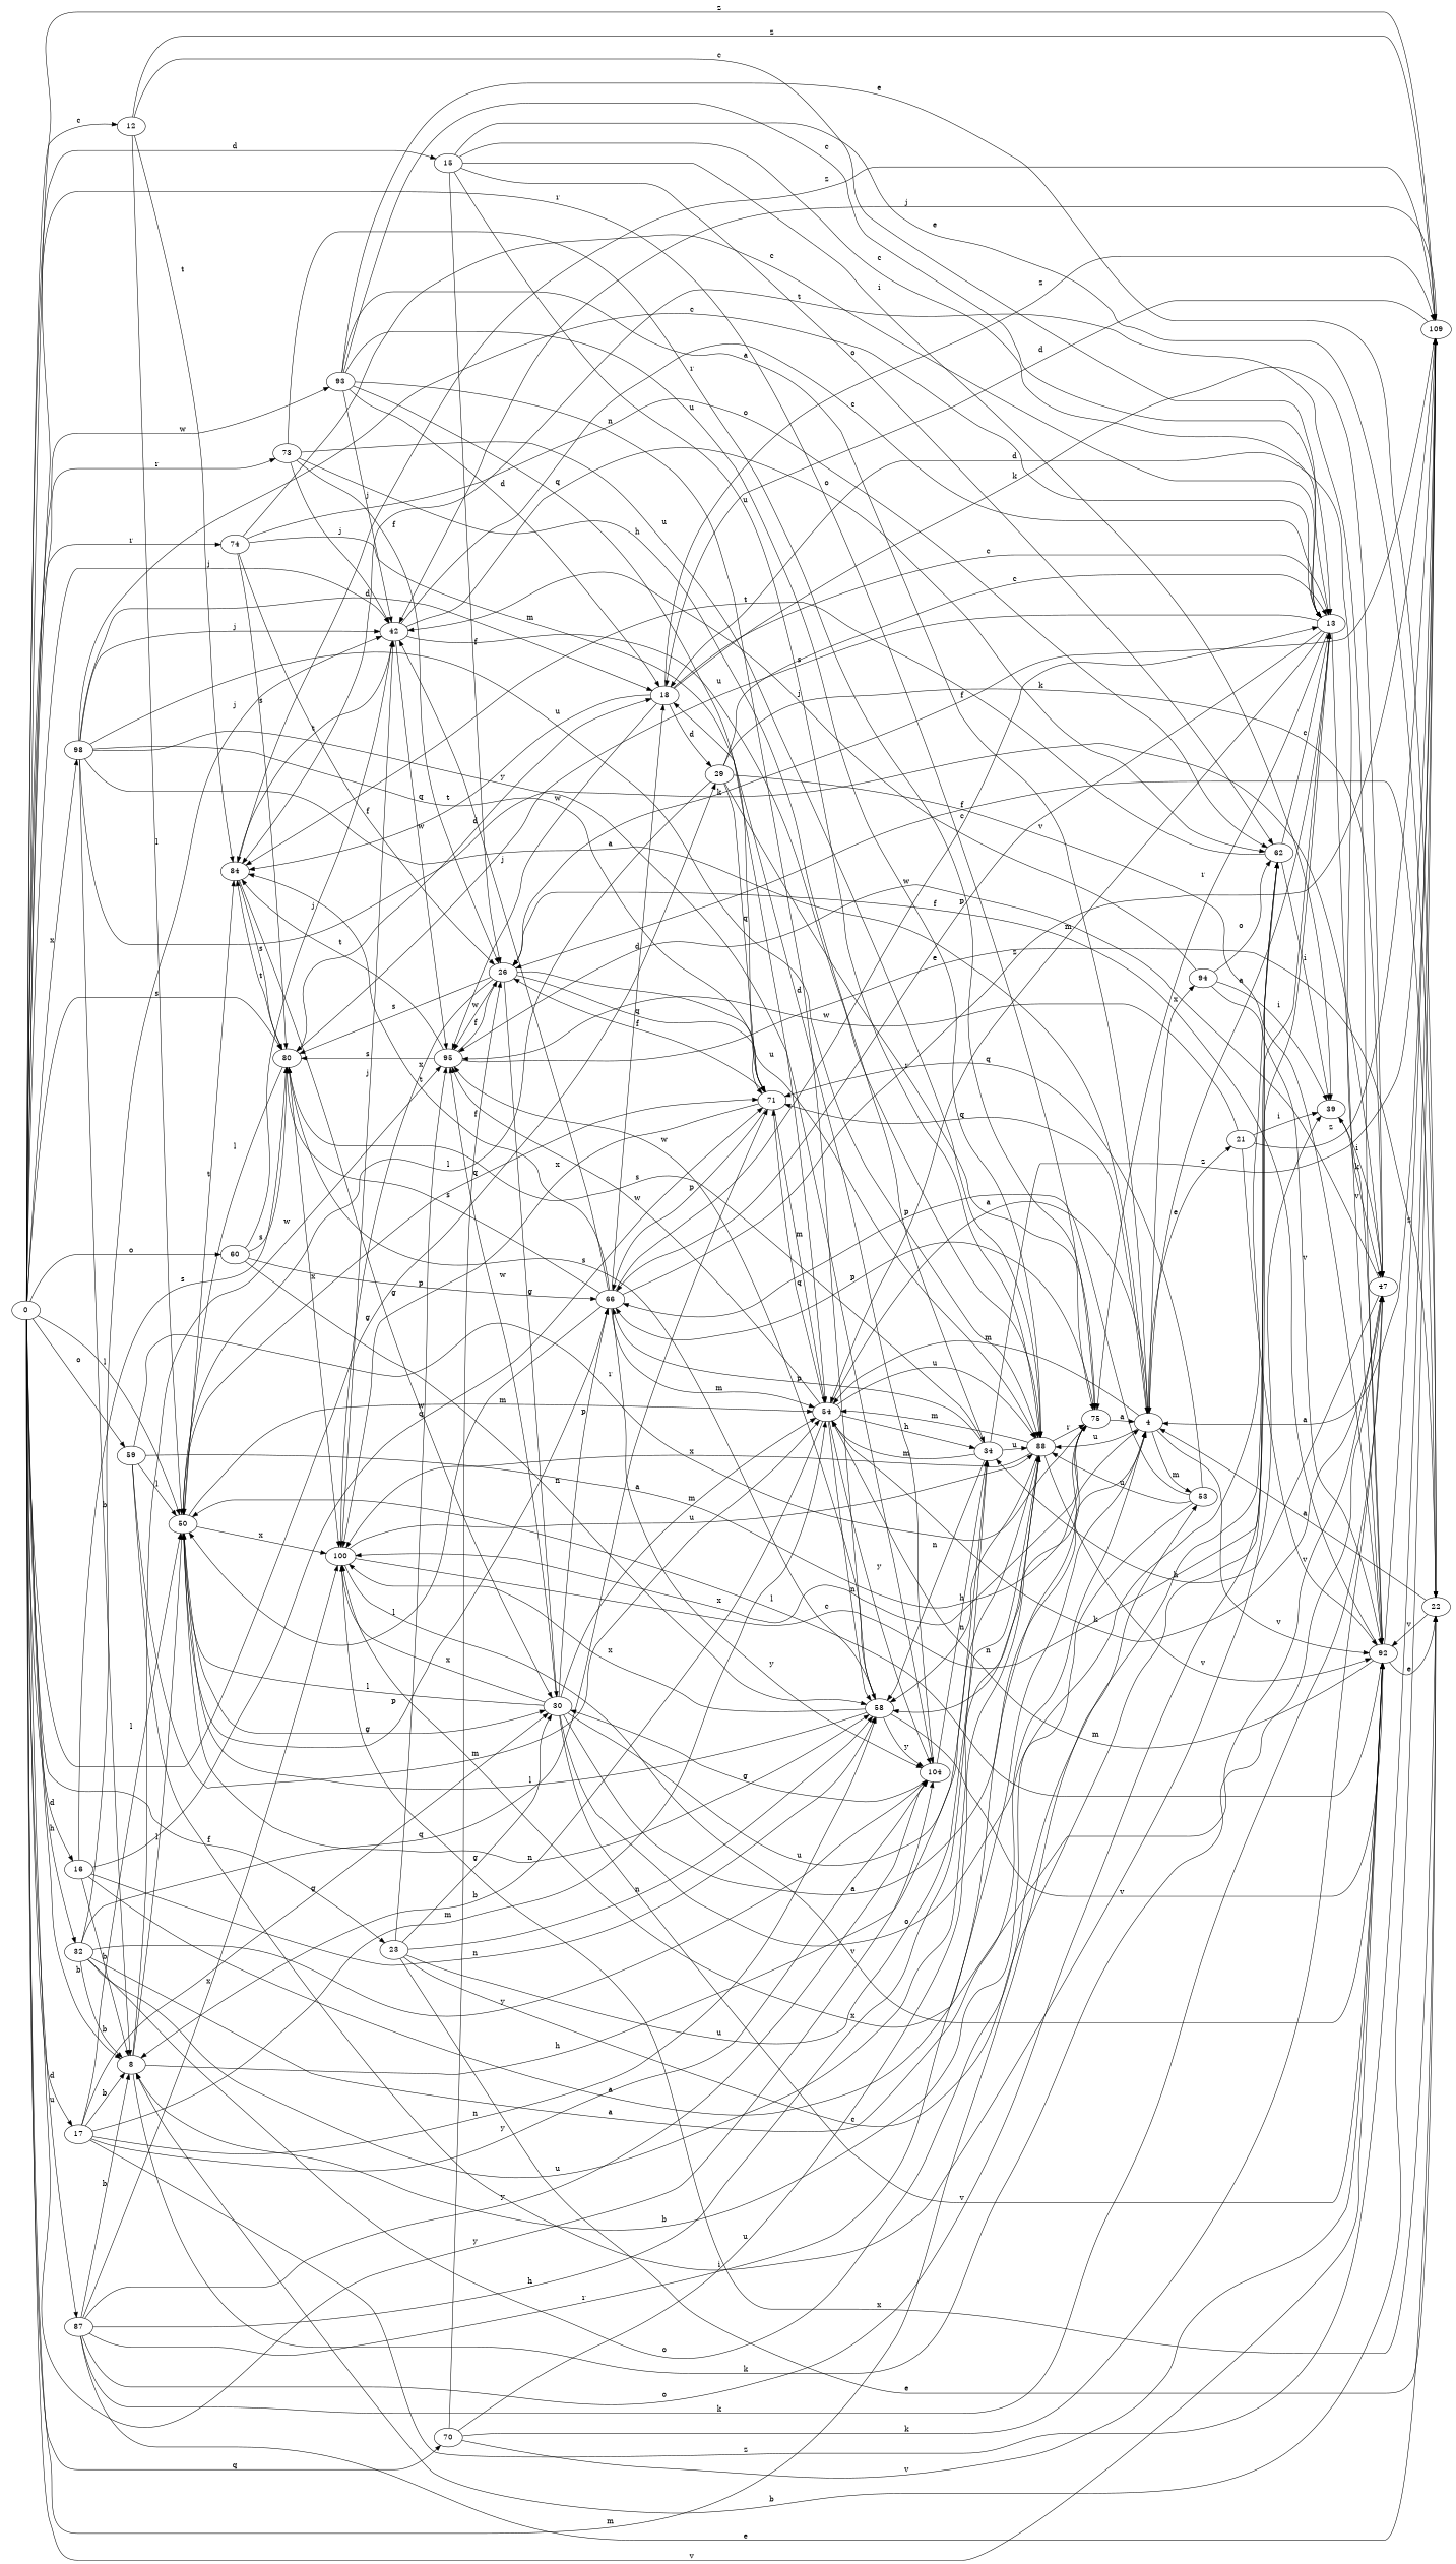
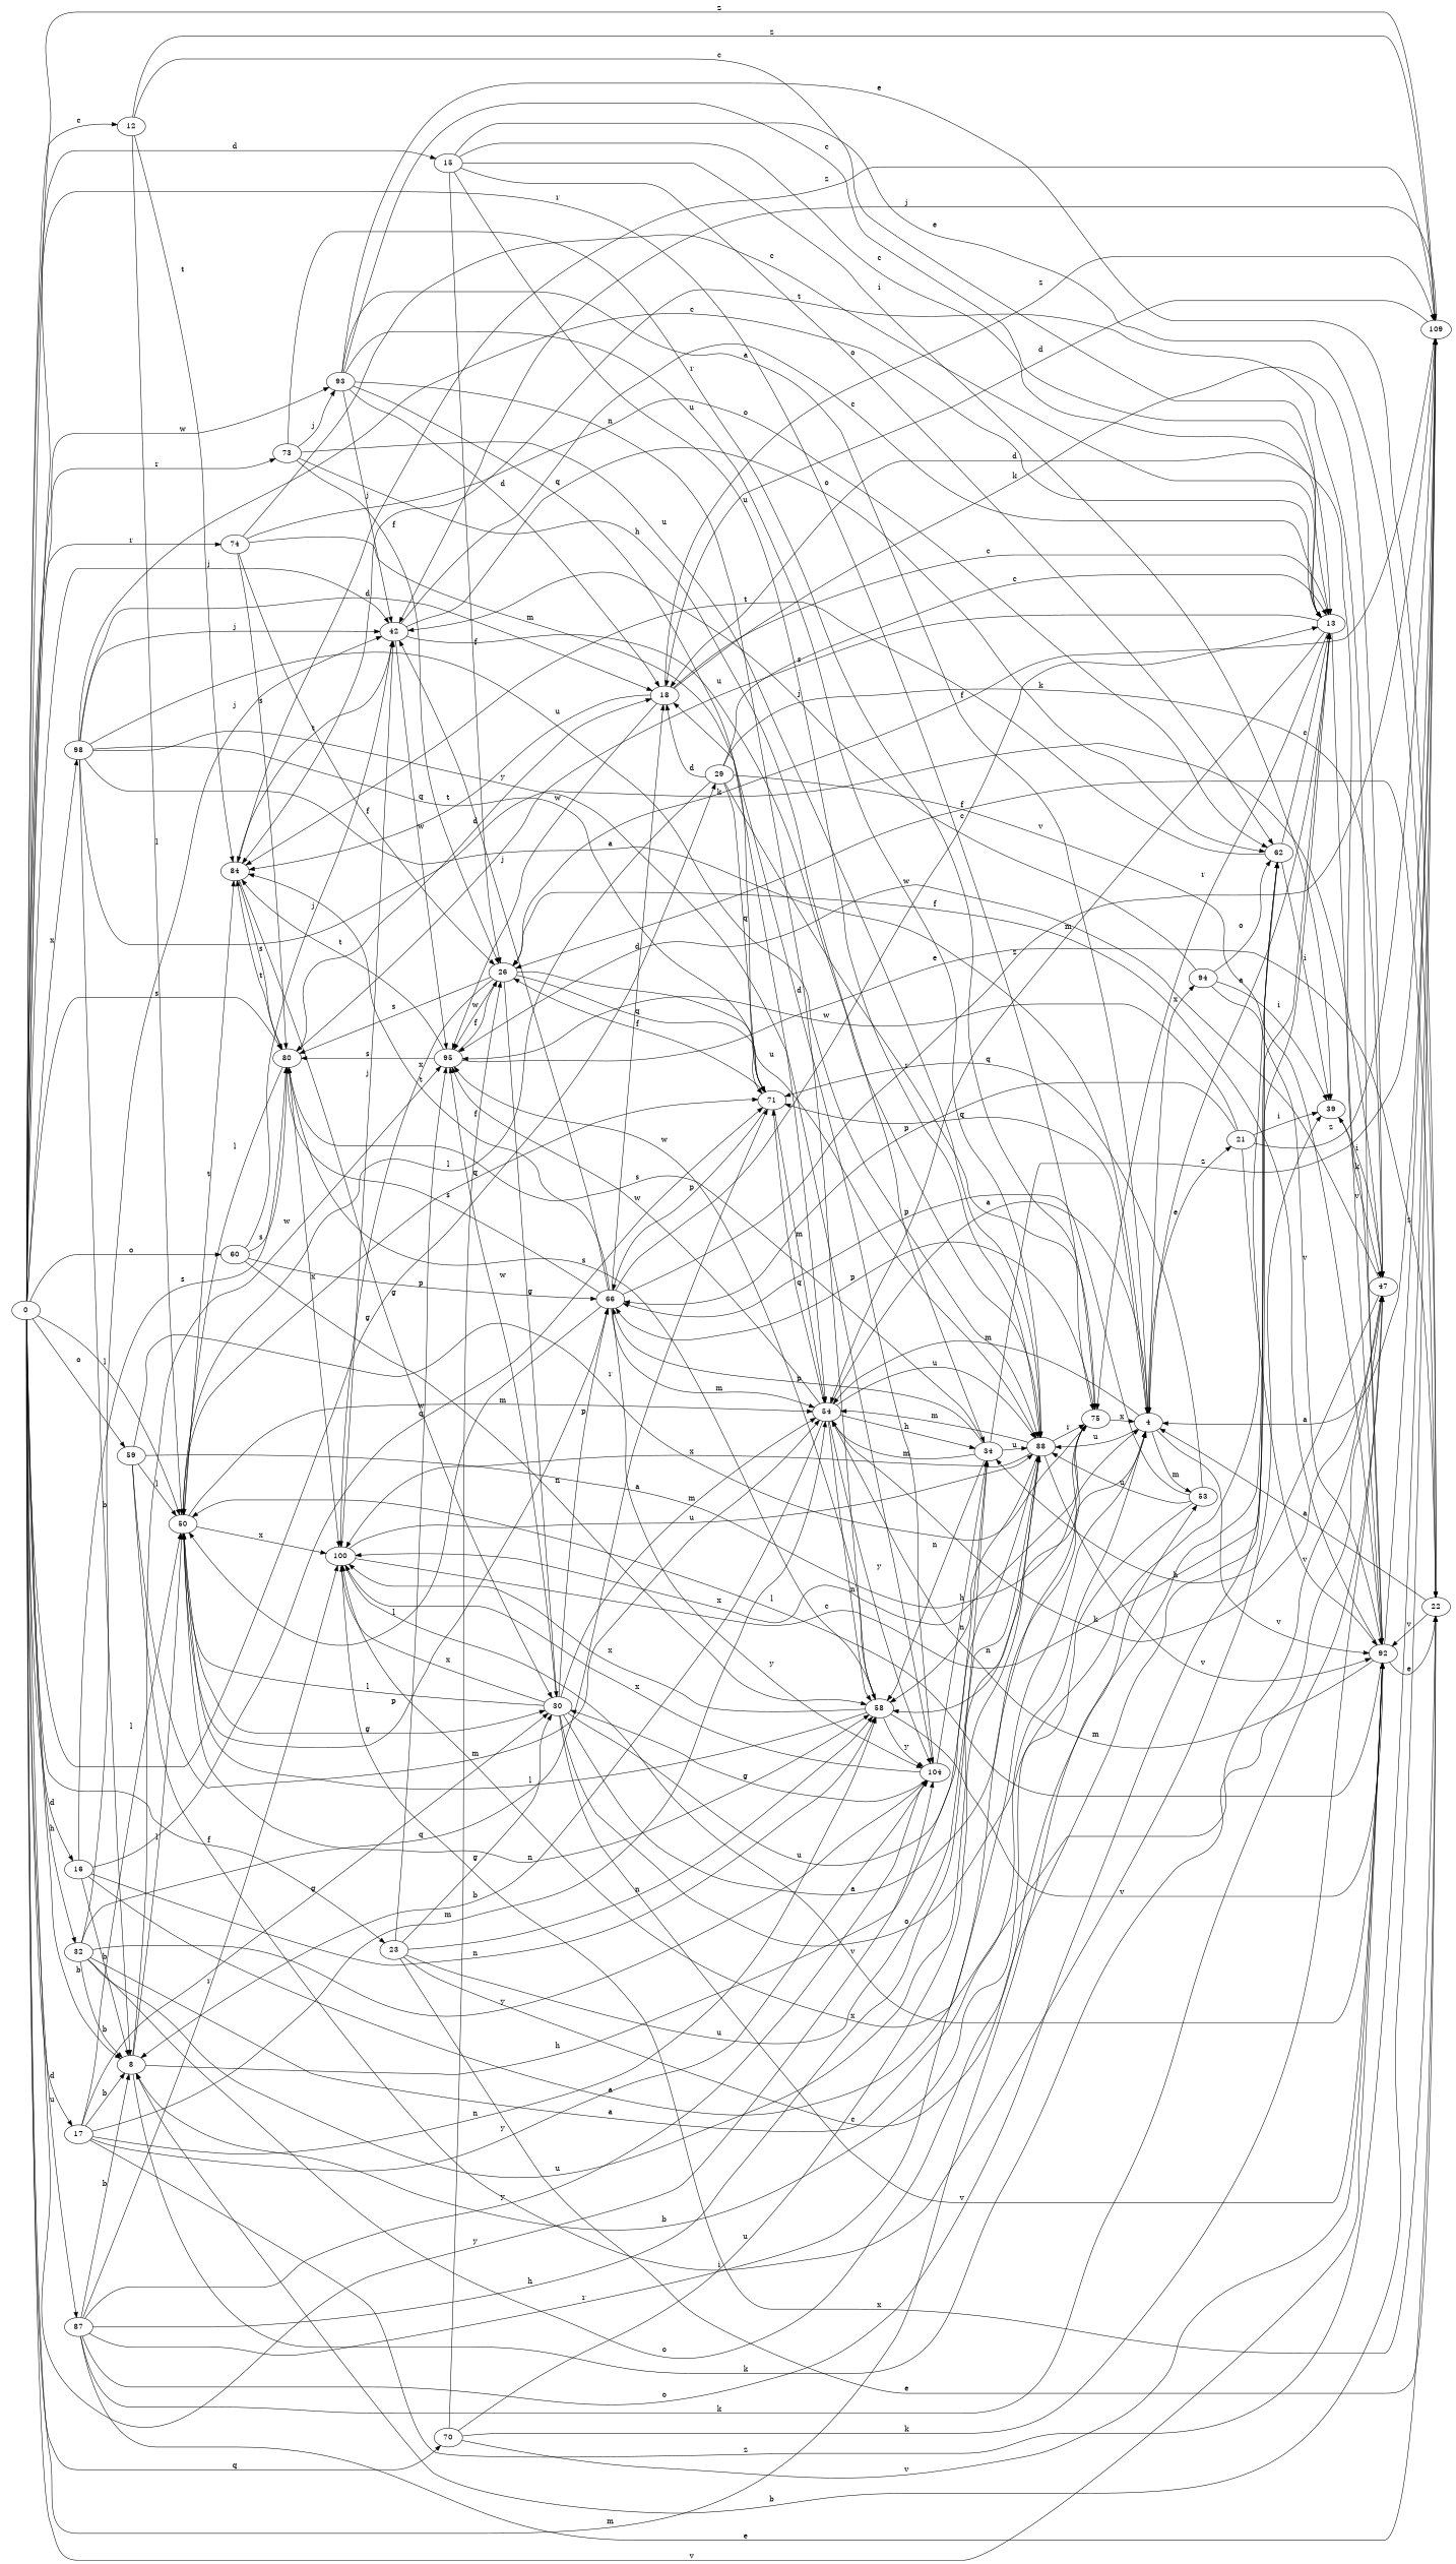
  strict digraph {
    rankdir=LR
    0
    8
    12
    15
    16
    17
    23
    29
    32
    42
    50
    53
    59
    60
    70
    73
    74
    75
    80
    87
    92
    93
    98
    104
    109
    34
    47
    95
    13
    84
    88
    22
    26
    39
    62
    4
    71
    58
    54
    30
    18
    66
    100
    21
    n45 [label=94]
    0 -> 8 [label=b]
    0 -> 12 [label=c]
    0 -> 15 [label=d]
    0 -> 16 [label=d]
    0 -> 17 [label=d]
    0 -> 23 [label=f]
    0 -> 29 [label=g]
    0 -> 32 [label=h]
    0 -> 42 [label=j]
    0 -> 50 [label=l]
    0 -> 53 [label=m]
    0 -> 59 [label=o]
    0 -> 60 [label=o]
    0 -> 70 [label=q]
    0 -> 73 [label=r]
    0 -> 74 [label=r]
    0 -> 75 [label=r]
    0 -> 80 [label=s]
    0 -> 87 [label=u]
    0 -> 92 [label=v]
    0 -> 93 [label=w]
    0 -> 98 [label=x]
    0 -> 104 [label=y]
    0 -> 109 [label=z]
    8 -> 50 [label=l]
    8 -> 34 [label=h]
    8 -> 47 [label=k]
    8 -> 95 [label=w]
    12 -> 50 [label=l]
    12 -> 109 [label=z]
    12 -> 13 [label=c]
    12 -> 84 [label=t]
    15 -> 13 [label=c]
    15 -> 88 [label=u]
    15 -> 22 [label=e]
    15 -> 26 [label=f]
    15 -> 39 [label=i]
    15 -> 62 [label=o]
    16 -> 8 [label=b]
    16 -> 80 [label=s]
    16 -> 4 [label=a]
    16 -> 71 [label=q]
    16 -> 58 [label=n]
    17 -> 8 [label=b]
    17 -> 50 [label=l]
    17 -> 104 [label=y]
    17 -> 109 [label=z]
    17 -> 58 [label=n]
    17 -> 54 [label=m]
    17 -> 30 [label=g]
    23 -> 95 [label=w]
    23 -> 13 [label=c]
    23 -> 88 [label=u]
    23 -> 22 [label=e]
    23 -> 58 [label=n]
    23 -> 30 [label=g]
    29 -> 50 [label=l]
    29 -> 75 [label=r]
    29 -> 92 [label=v]
    29 -> 47 [label=k]
    29 -> 13 [label=c]
    29 -> 71 [label=q]
-   18 -> 29 [label=d]
+   29 -> 18 [label=d]
    32 -> 8 [label=b]
    32 -> 42 [label=j]
    32 -> 104 [label=y]
    32 -> 88 [label=u]
    32 -> 62 [label=o]
    32 -> 4 [label=a]
    32 -> 71 [label=q]
    42 -> 95 [label=w]
    42 -> 13 [label=c]
    42 -> 84 [label=t]
    42 -> 88 [label=u]
    42 -> 62 [label=o]
    50 -> 84 [label=t]
    50 -> 71 [label=q]
    50 -> 58 [label=n]
    50 -> 54 [label=m]
    50 -> 30 [label=g]
    50 -> 66 [label=p]
    50 -> 100 [label=x]
    53 -> 8 [label=b]
    53 -> 88 [label=u]
    53 -> 71 [label=q]
    53 -> 66 [label=p]
    59 -> 50 [label=l]
    59 -> 75 [label=r]
    59 -> 39 [label=i]
    59 -> 4 [label=a]
    59 -> 54 [label=m]
    60 -> 42 [label=j]
    60 -> 80 [label=s]
    60 -> 58 [label=n]
    60 -> 66 [label=p]
    70 -> 92 [label=v]
    70 -> 47 [label=k]
    70 -> 88 [label=u]
    70 -> 26 [label=f]
-   73 -> 42 [label=j]
+   73 -> 93 [label=j]
    73 -> 75 [label=r]
    73 -> 34 [label=h]
    73 -> 88 [label=u]
    73 -> 26 [label=f]
    74 -> 80 [label=s]
    74 -> 13 [label=c]
    74 -> 26 [label=f]
    74 -> 62 [label=o]
    74 -> 54 [label=m]
-   75 -> 4 [label=a]
+   75 -> 4 [label=x]
    75 -> 58 [label=n]
    75 -> 66 [label=p]
    75 -> 100 [label=x]
    80 -> 50 [label=l]
    80 -> 84 [label=t]
    80 -> 18 [label=d]
    80 -> 100 [label=x]
    87 -> 8 [label=b]
    87 -> 75 [label=r]
    87 -> 104 [label=y]
    87 -> 34 [label=h]
    87 -> 47 [label=k]
    87 -> 22 [label=e]
    87 -> 62 [label=o]
-   87 -> 100 [label=x]
+   87 -> 100 [label=r]
    92 -> 50 [label=l]
    92 -> 109 [label=z]
    92 -> 84 [label=t]
    92 -> 22 [label=e]
    92 -> 26 [label=f]
    92 -> 54 [label=m]
    92 -> 18 [label=d]
    93 -> 42 [label=j]
    93 -> 13 [label=c]
    93 -> 88 [label=u]
    93 -> 22 [label=e]
    93 -> 4 [label=a]
    93 -> 71 [label=q]
    93 -> 58 [label=n]
    93 -> 18 [label=d]
    98 -> 8 [label=b]
    98 -> 42 [label=j]
    98 -> 104 [label=y]
    98 -> 47 [label=k]
    98 -> 13 [label=c]
    98 -> 88 [label=u]
    98 -> 4 [label=a]
    98 -> 71 [label=q]
    98 -> 18 [label=d]
    104 -> 34 [label=h]
    104 -> 30 [label=g]
    104 -> 18 [label=d]
-   71 -> 100 [label=x]
+   104 -> 100 [label=x]
    109 -> 8 [label=b]
    109 -> 42 [label=j]
    109 -> 26 [label=f]
    109 -> 4 [label=a]
    109 -> 18 [label=d]
    34 -> 80 [label=s]
    34 -> 109 [label=z]
    34 -> 88 [label=u]
    34 -> 58 [label=n]
    34 -> 54 [label=m]
    34 -> 66 [label=p]
    47 -> 34 [label=h]
    47 -> 95 [label=w]
    47 -> 39 [label=i]
    47 -> 100 [label=x]
    95 -> 80 [label=s]
    95 -> 84 [label=t]
    95 -> 22 [label=e]
    95 -> 26 [label=f]
    13 -> 75 [label=r]
    13 -> 80 [label=s]
    13 -> 92 [label=v]
    13 -> 4 [label=a]
    13 -> 54 [label=m]
-   13 -> 66 [label=p]
+   21 -> 66 [label=p]
    84 -> 80 [label=s]
    84 -> 109 [label=z]
    84 -> 30 [label=g]
    88 -> 75 [label=r]
    88 -> 92 [label=v]
    88 -> 58 [label=n]
    88 -> 54 [label=m]
    88 -> 100 [label=x]
    22 -> 92 [label=v]
    22 -> 26 [label=f]
    22 -> 4 [label=a]
    22 -> 100 [label=x]
    26 -> 80 [label=s]
    26 -> 95 [label=w]
    26 -> 88 [label=u]
    26 -> 71 [label=q]
    26 -> 30 [label=g]
    26 -> 100 [label=x]
    39 -> 47 [label=k]
    62 -> 13 [label=c]
    62 -> 84 [label=t]
    62 -> 39 [label=i]
    4 -> 53 [label=m]
    4 -> 92 [label=v]
    4 -> 88 [label=u]
    4 -> 71 [label=q]
    4 -> 54 [label=m]
    4 -> 21 [label=e]
    4 -> n45 [label=x]
    71 -> 26 [label=f]
    71 -> 54 [label=m]
    71 -> 66 [label=p]
    58 -> 50 [label=l]
    58 -> 80 [label=s]
    58 -> 92 [label=v]
    58 -> 104 [label=y]
    58 -> 95 [label=w]
    58 -> 100 [label=x]
    54 -> 8 [label=b]
    54 -> 104 [label=y]
    54 -> 34 [label=h]
    54 -> 47 [label=k]
    54 -> 95 [label=w]
    54 -> 88 [label=u]
    54 -> 4 [label=a]
    54 -> 71 [label=q]
    54 -> 58 [label=n]
    30 -> 50 [label=l]
    30 -> 92 [label=v]
    30 -> 95 [label=w]
    30 -> 88 [label=u]
    30 -> 62 [label=o]
    30 -> 4 [label=a]
    30 -> 54 [label=m]
    30 -> 66 [label=p]
    30 -> 100 [label=x]
    18 -> 109 [label=z]
    18 -> 47 [label=k]
    18 -> 95 [label=w]
    18 -> 13 [label=c]
    18 -> 84 [label=t]
    66 -> 42 [label=j]
    66 -> 50 [label=l]
    66 -> 80 [label=s]
    66 -> 104 [label=y]
    66 -> 109 [label=z]
    66 -> 13 [label=c]
    66 -> 84 [label=t]
    66 -> 54 [label=m]
    66 -> 18 [label=d]
    100 -> 42 [label=j]
    100 -> 92 [label=v]
    100 -> 13 [label=c]
    100 -> 88 [label=u]
    21 -> 92 [label=v]
    21 -> 109 [label=z]
    21 -> 95 [label=w]
    21 -> 39 [label=i]
    n45 -> 42 [label=j]
    n45 -> 92 [label=v]
    n45 -> 39 [label=i]
    n45 -> 62 [label=o]
  }
